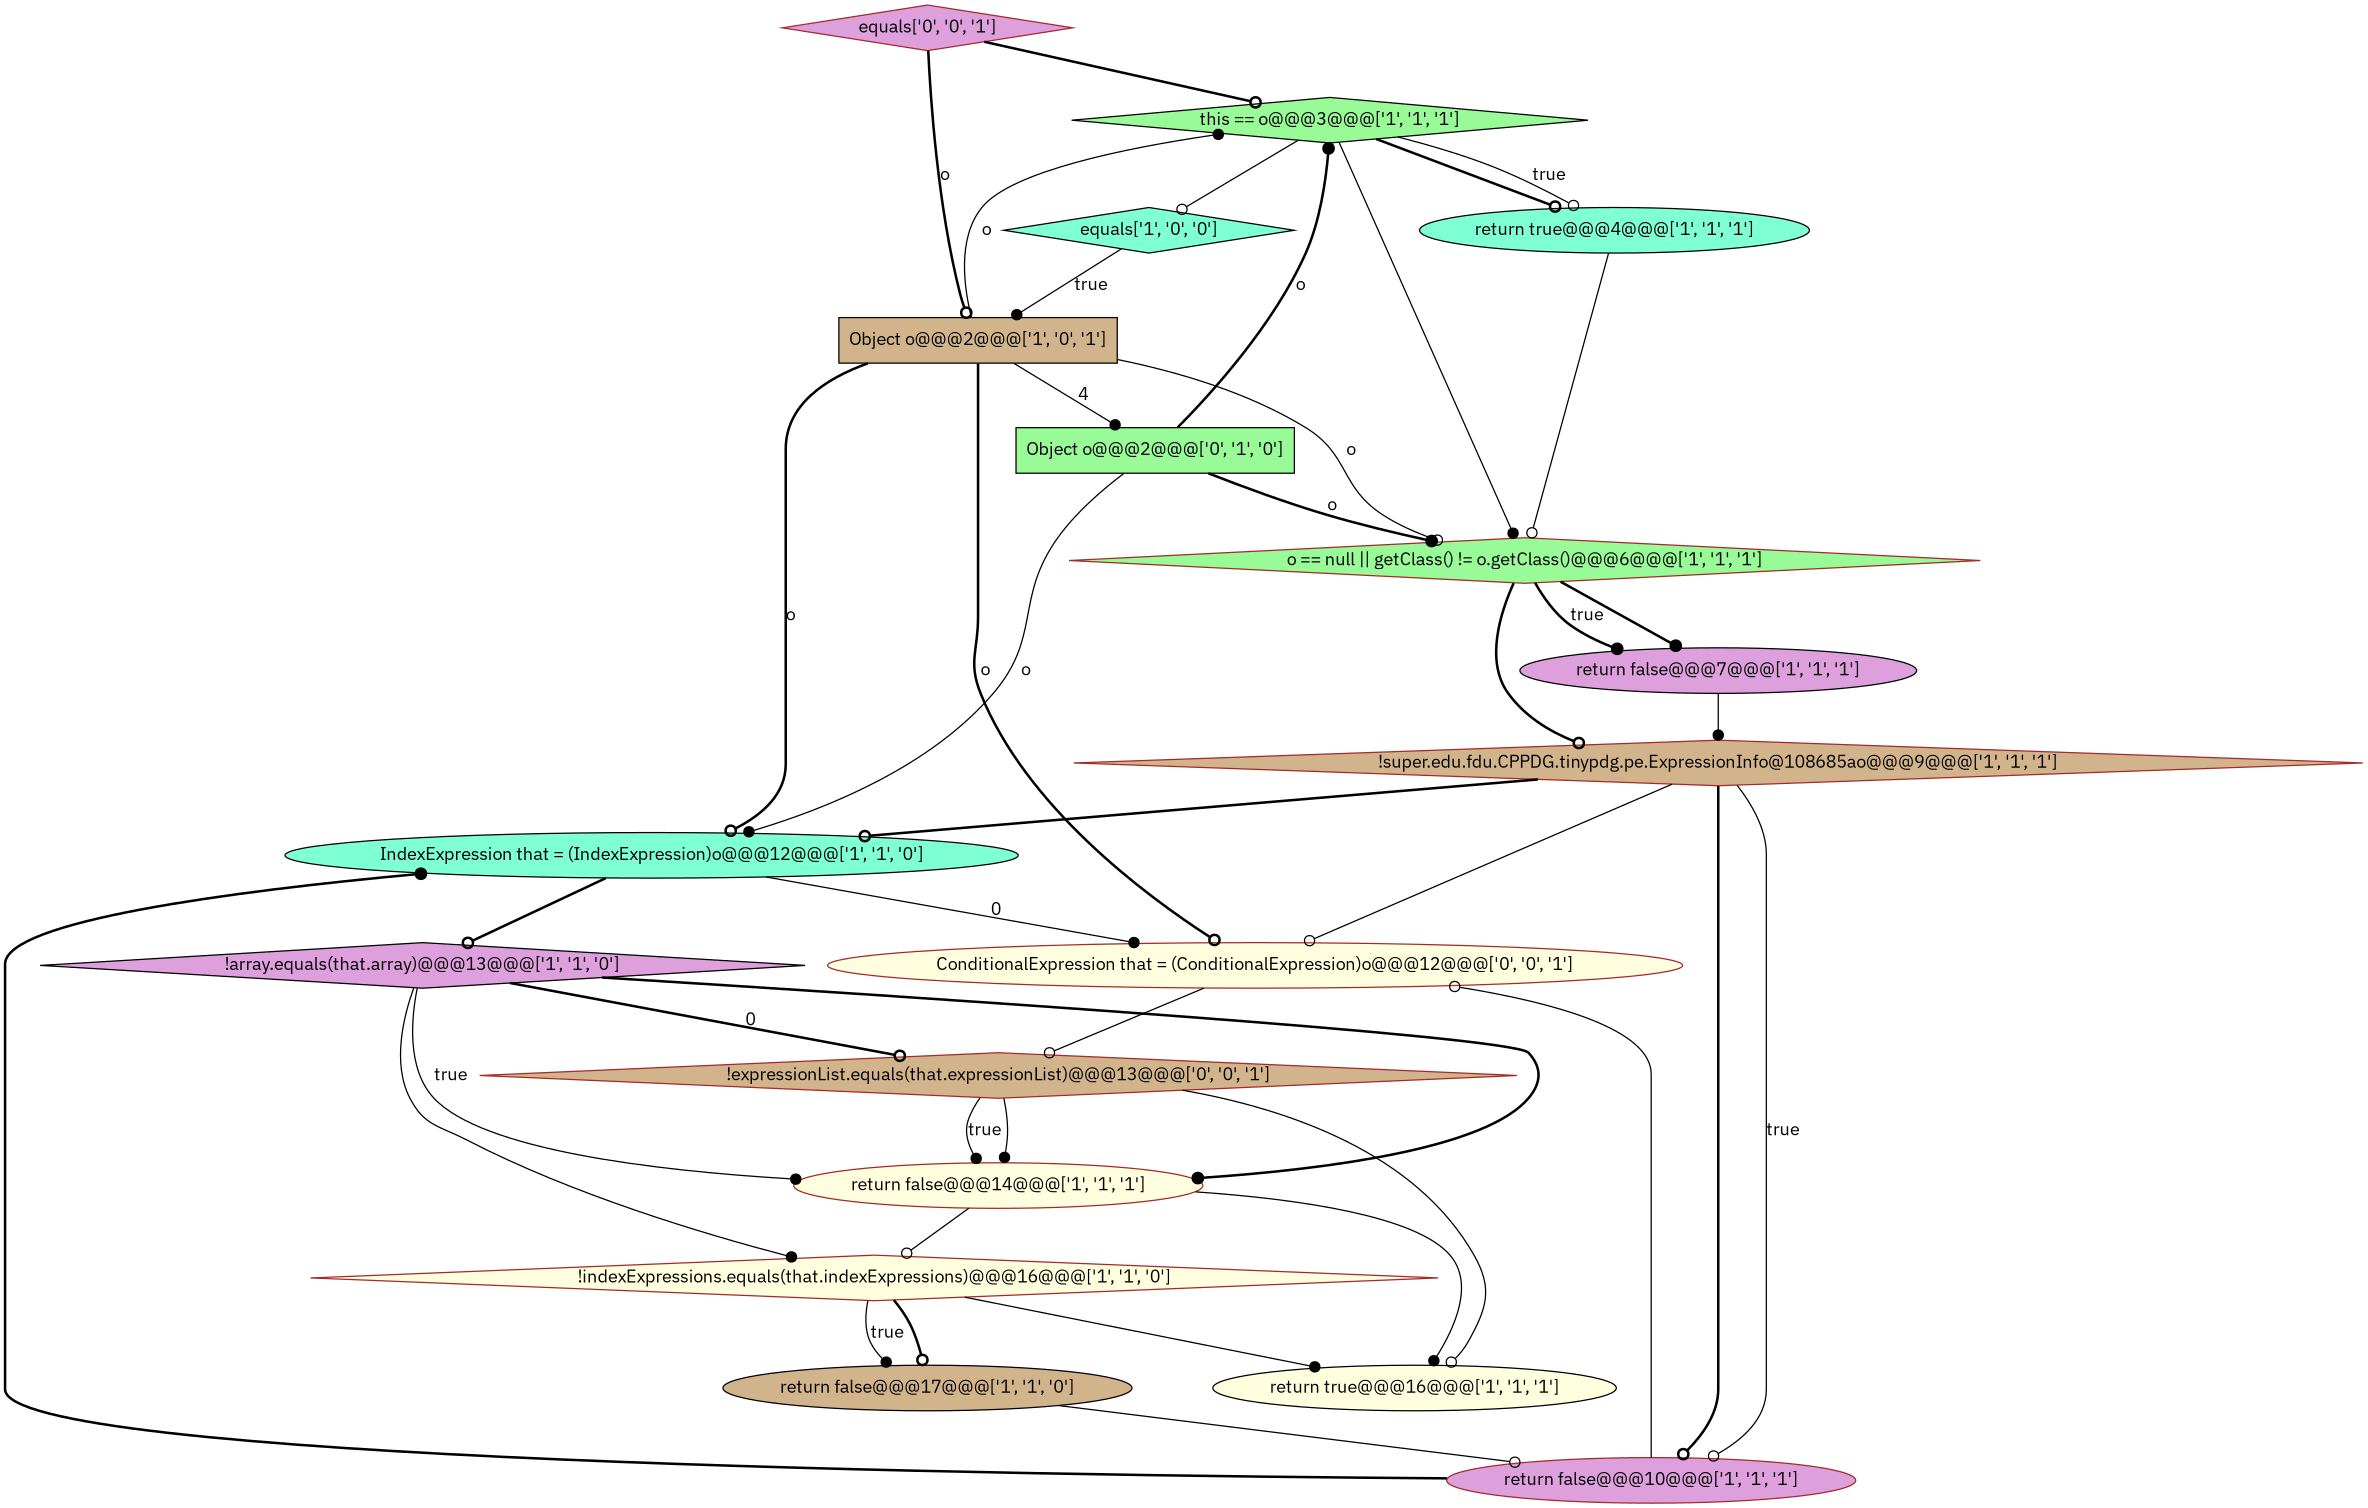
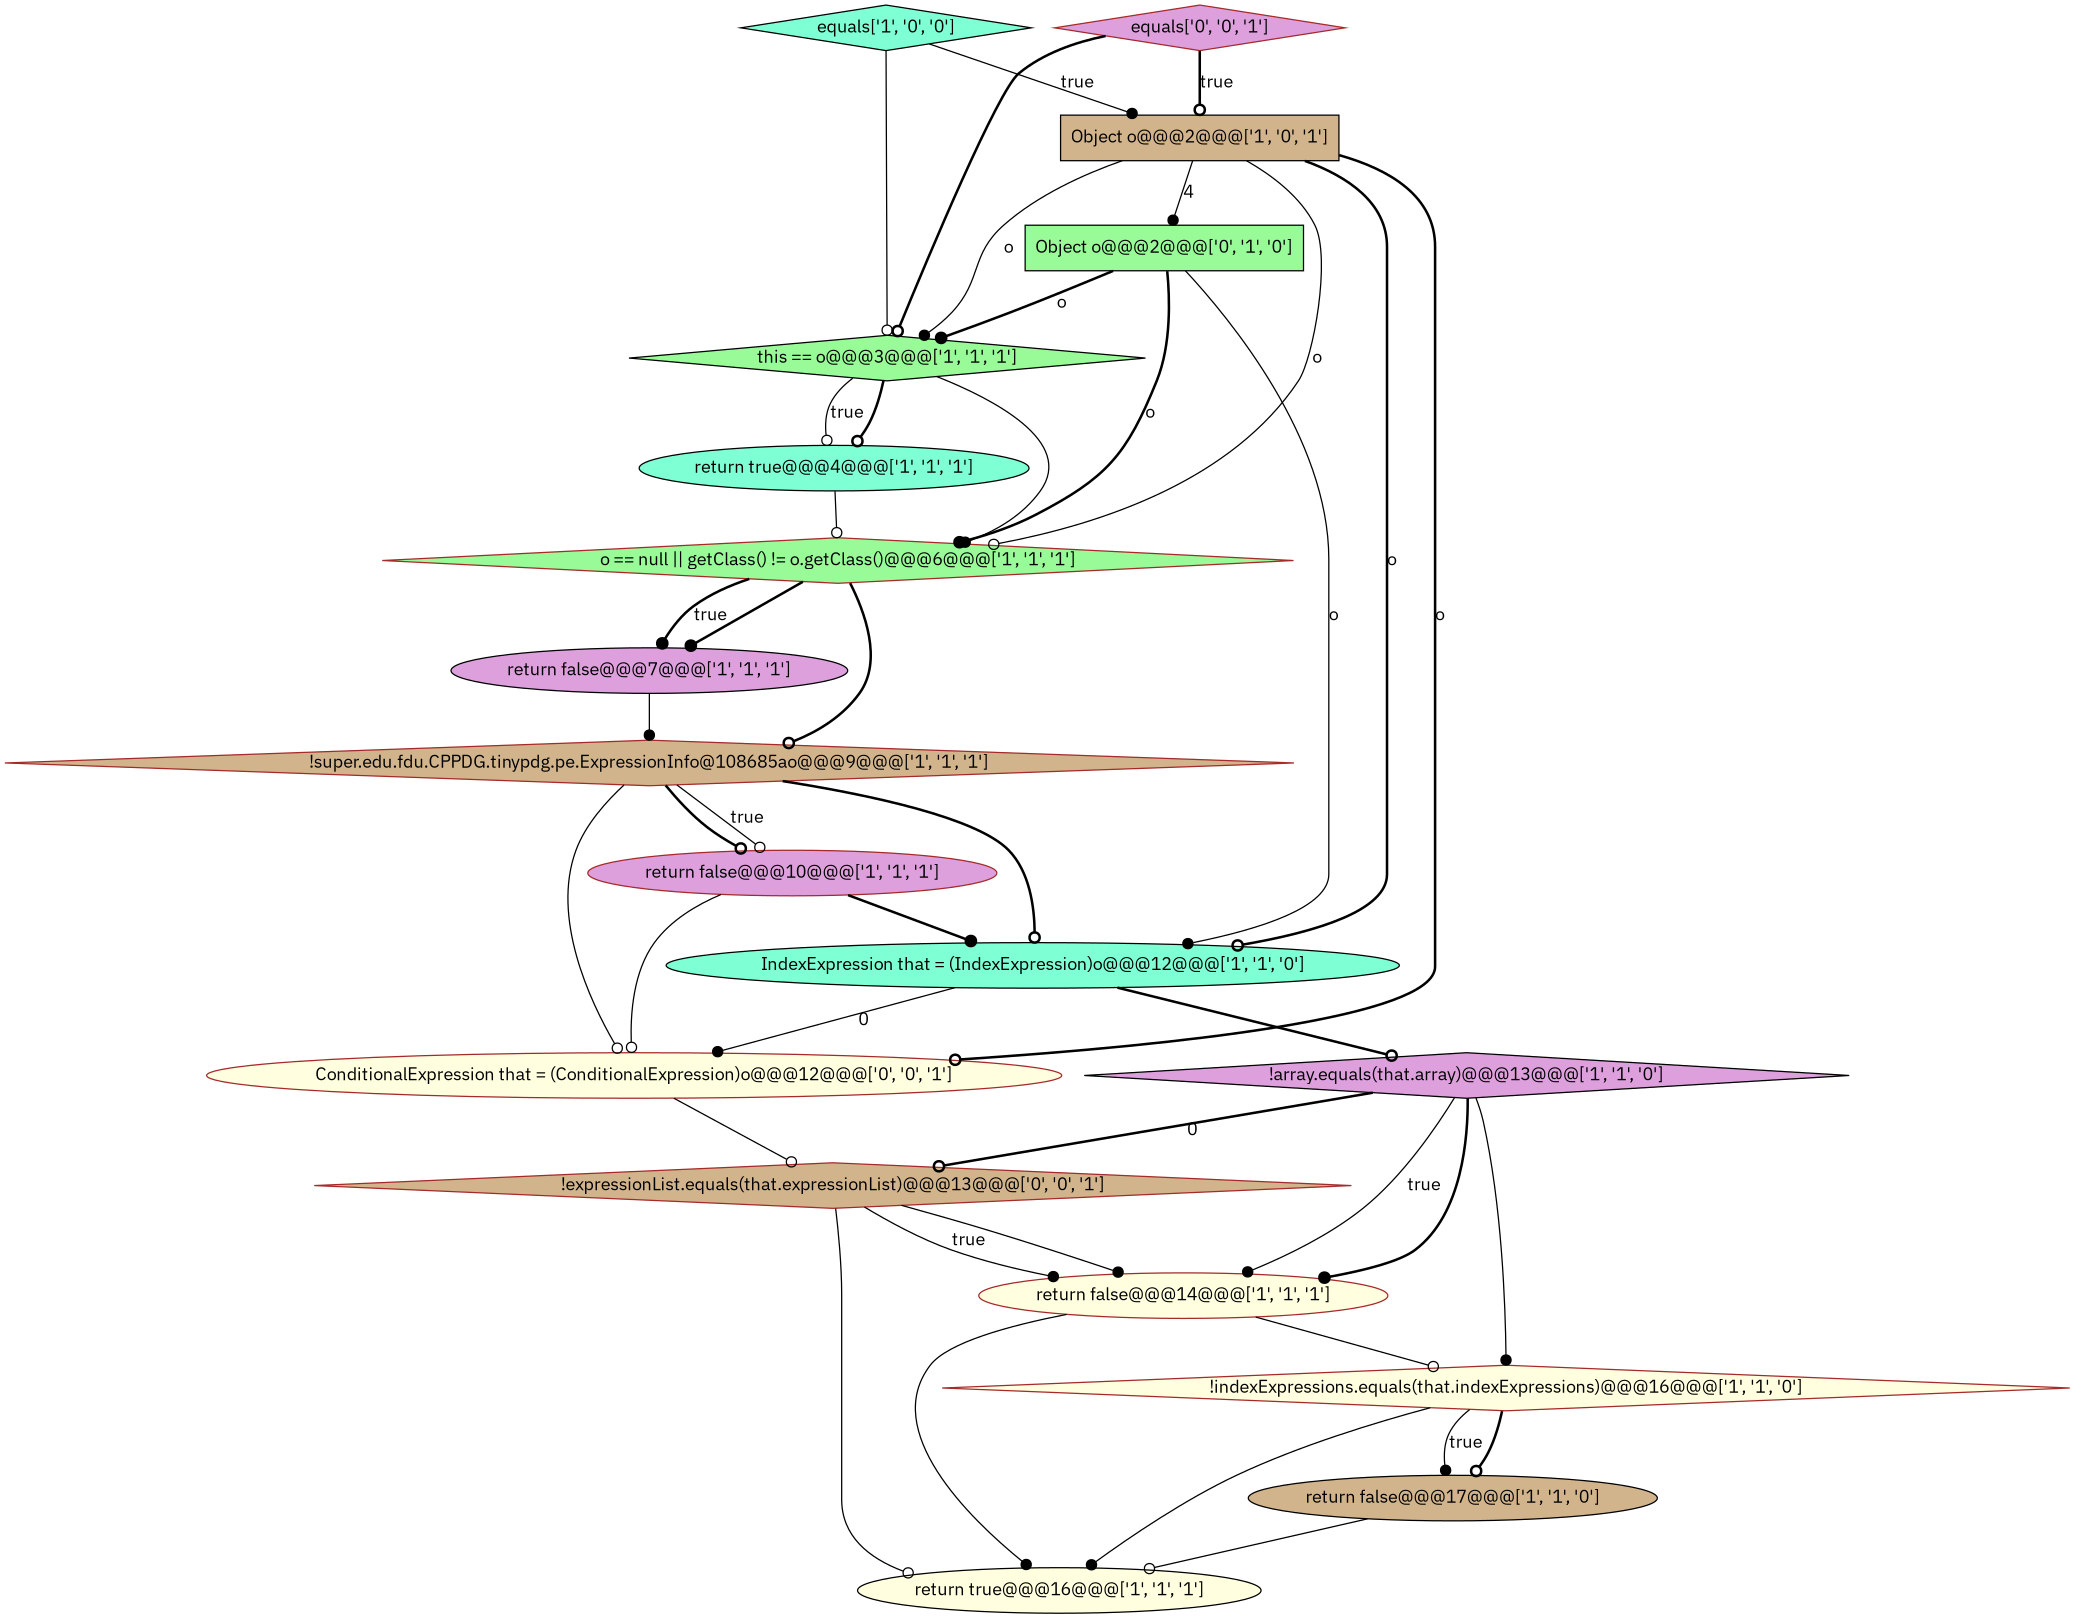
  digraph {
    fontname="IBM Plex Sans"
    node [color=black fillcolor=tan fontname="IBM Plex Sans" shape=diamond style=filled]
    edge [arrowhead=odot fontname="IBM Plex Sans" style=solid]
    n1 [fillcolor=palegreen label="this == o@@@3@@@['1', '1', '1']"]
    n2 [fillcolor=aquamarine label="return true@@@4@@@['1', '1', '1']" shape=ellipse]
    n3 [color=brown fillcolor=palegreen label="o == null || getClass() != o.getClass()@@@6@@@['1', '1', '1']"]
    n4 [fillcolor=palegreen label="Object o@@@2@@@['0', '1', '0']" shape=box]
    n5 [fillcolor=aquamarine label="IndexExpression that = (IndexExpression)o@@@12@@@['1', '1', '0']" shape=ellipse]
    n6 [label="return false@@@17@@@['1', '1', '0']" shape=ellipse]
    n7 [fillcolor=lightyellow label="return true@@@16@@@['1', '1', '1']" shape=ellipse]
    n8 [fillcolor=aquamarine label="equals['1', '0', '0']"]
    n9 [label="Object o@@@2@@@['1', '0', '1']" shape=box]
    n10 [color=brown fillcolor=lightyellow label="ConditionalExpression that = (ConditionalExpression)o@@@12@@@['0', '0', '1']" shape=ellipse]
    n11 [color=brown fillcolor=lightyellow label="return false@@@14@@@['1', '1', '1']" shape=ellipse]
    n12 [color=brown fillcolor=lightyellow label="!indexExpressions.equals(that.indexExpressions)@@@16@@@['1', '1', '0']"]
    n13 [fillcolor=plum label="return false@@@7@@@['1', '1', '1']" shape=ellipse]
    n14 [color=brown label="!super.edu.fdu.CPPDG.tinypdg.pe.ExpressionInfo@108685ao@@@9@@@['1', '1', '1']"]
    n15 [color=brown fillcolor=plum label="return false@@@10@@@['1', '1', '1']" shape=ellipse]
    n16 [fillcolor=plum label="!array.equals(that.array)@@@13@@@['1', '1', '0']"]
    n17 [color=brown label="!expressionList.equals(that.expressionList)@@@13@@@['0', '0', '1']"]
    n18 [color=brown fillcolor=plum label="equals['0', '0', '1']"]
    n1 -> n2 [style=bold]
    n1 -> n2 [label=true]
    n1 -> n3 [arrowhead=dot]
    n2 -> n3
    n3 -> n13 [arrowhead=dot style=bold]
    n3 -> n13 [arrowhead=dot label=true style=bold]
    n3 -> n14 [style=bold]
    n4 -> n1 [arrowhead=dot label=o style=bold]
    n4 -> n3 [arrowhead=dot label=o style=bold]
    n4 -> n5 [arrowhead=dot label=o]
    n5 -> n10 [arrowhead=dot label=0]
    n5 -> n16 [style=bold]
-   n6 -> n15
-   n1 -> n8
+   n6 -> n7
+   n8 -> n1
    n8 -> n9 [arrowhead=dot label=true]
    n9 -> n1 [arrowhead=dot label=o]
    n9 -> n3 [label=o]
    n9 -> n4 [arrowhead=dot label=4]
    n9 -> n5 [label=o style=bold]
    n9 -> n10 [label=o style=bold]
    n10 -> n17
    n11 -> n7 [arrowhead=dot]
    n11 -> n12
    n12 -> n6 [style=bold]
    n12 -> n6 [arrowhead=dot label=true]
    n12 -> n7 [arrowhead=dot]
    n13 -> n14 [arrowhead=dot]
    n14 -> n5 [style=bold]
    n14 -> n10
    n14 -> n15 [label=true]
    n14 -> n15 [style=bold]
    n15 -> n5 [arrowhead=dot style=bold]
    n15 -> n10
    n16 -> n11 [arrowhead=dot style=bold]
    n16 -> n11 [arrowhead=dot label=true]
    n16 -> n12 [arrowhead=dot]
    n16 -> n17 [label=0 style=bold]
    n17 -> n7
    n17 -> n11 [arrowhead=dot]
    n17 -> n11 [arrowhead=dot label=true]
    n18 -> n1 [style=bold]
-   n18 -> n9 [label=o style=bold]
+   n18 -> n9 [label=true style=bold]
  }
